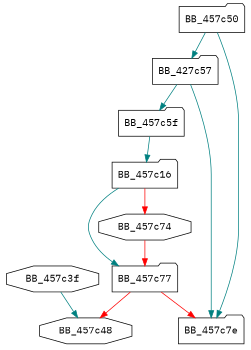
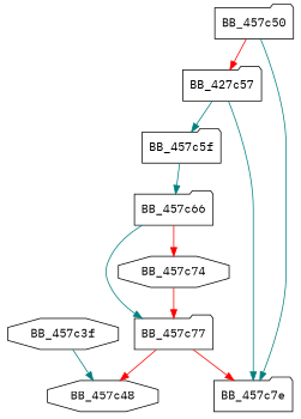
  digraph {
    fontname="IBM Plex Mono"
    node [fontname="IBM Plex Mono" shape=folder]
    edge [color=teal fontname="IBM Plex Mono"]
    BB_457c3f [shape=octagon]
    BB_457c48 [shape=octagon]
    n3 [label=BB_427c57]
    BB_457c50
    BB_457c7e
    BB_457c5f
-   BB_457c66 [label=BB_457c16]
+   BB_457c66
    BB_457c74 [shape=octagon]
    BB_457c77
    BB_457c3f -> BB_457c48
    n3 -> BB_457c7e
    n3 -> BB_457c5f
-   BB_457c50 -> n3
+   BB_457c50 -> n3 [color=red]
    BB_457c50 -> BB_457c7e
    BB_457c5f -> BB_457c66
    BB_457c66 -> BB_457c74 [color=red]
    BB_457c66 -> BB_457c77
    BB_457c74 -> BB_457c77 [color=red]
    BB_457c77 -> BB_457c48 [color=red]
    BB_457c77 -> BB_457c7e [color=red]
  }
